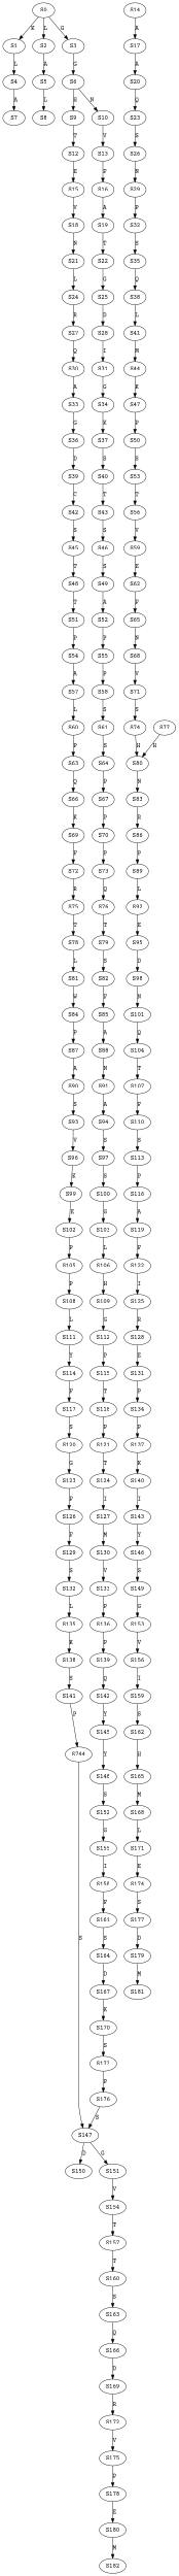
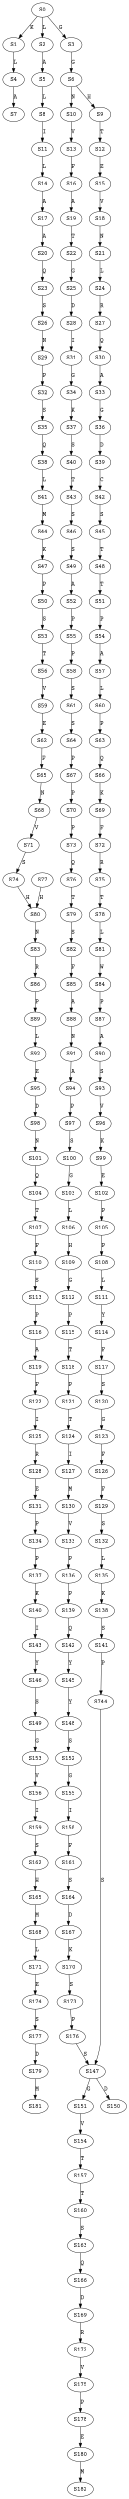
  strict digraph {
    fontname="Courier Prime"
    node [fontname="Courier Prime"]
    edge [fontname="Courier Prime"]
    S0
    S1
    S2
    S3
    S4
    S5
    S6
    S7
    S8
    S9
    S10
+   S11
    S12
    S13
    S14
    S15
    S16
    S17
    S18
    S19
    S20
    S21
    S22
    S23
    S24
    S25
    S26
    S27
    S28
    S29
    S30
    S31
    S32
    S33
    S34
    S35
    S36
    S37
    S38
    S39
    S40
    S41
    S42
    S43
    S44
    S45
    S46
    S47
    S48
    S49
    S50
    S51
    S52
    S53
    S54
    S55
    S56
    S57
    S58
    S59
    S60
    S61
    S62
    S63
    S64
    S65
    S66
    S67
    S68
    S69
    S70
    S71
    S72
    S73
    S74
    S75
    S76
    S80
    S78
    S79
    S77
    S81
    S82
    S83
    S84
    S85
    S86
    S87
    S88
    S89
    S90
    S91
    S92
    S93
    S94
    S95
    S96
    S97
    S98
    S99
    S100
    S101
    S102
    S103
    S104
    S105
    S106
    S107
    S108
    S109
    S110
    S111
    S112
    S113
    S114
    S115
    S116
    S117
    S118
    S119
    S120
    S121
    S122
    S123
    S124
    S125
    S126
    S127
    S128
    S129
    S130
    S131
    S132
    S133
    S134
    S135
    S136
    S137
    S138
    S139
    S140
    S141
    S142
    S143
    n145 [label=S744]
    S145
    S146
    S147
    S148
    S149
    S150
    S151
    S152
    S153
    S154
    S155
    S156
    S157
    S158
    S159
    S160
    S161
    S162
    S163
    S164
    S165
    S166
    S167
    S168
    S169
    S170
    S171
    S172
    S173
    S174
    S175
    S176
    S177
    S178
    S179
    S180
    S181
    S182
    S0 -> S1 [label=K]
    S0 -> S2 [label=L]
    S0 -> S3 [label=G]
    S1 -> S4 [label=L]
    S2 -> S5 [label=A]
    S3 -> S6 [label=G]
    S4 -> S7 [label=A]
    S5 -> S8 [label=L]
    S6 -> S9 [label=H]
    S6 -> S10 [label=N]
+   S8 -> S11 [label=I]
    S9 -> S12 [label=T]
    S10 -> S13 [label=V]
+   S11 -> S14 [label=L]
    S12 -> S15 [label=E]
    S13 -> S16 [label=F]
    S14 -> S17 [label=A]
    S15 -> S18 [label=V]
    S16 -> S19 [label=A]
    S17 -> S20 [label=A]
    S18 -> S21 [label=N]
    S19 -> S22 [label=T]
    S20 -> S23 [label=Q]
    S21 -> S24 [label=L]
    S22 -> S25 [label=G]
    S23 -> S26 [label=S]
    S24 -> S27 [label=R]
    S25 -> S28 [label=D]
    S26 -> S29 [label=N]
    S27 -> S30 [label=Q]
    S28 -> S31 [label=I]
    S29 -> S32 [label=P]
    S30 -> S33 [label=A]
    S31 -> S34 [label=G]
    S32 -> S35 [label=S]
    S33 -> S36 [label=G]
    S34 -> S37 [label=K]
    S35 -> S38 [label=Q]
    S36 -> S39 [label=D]
    S37 -> S40 [label=S]
    S38 -> S41 [label=L]
    S39 -> S42 [label=C]
    S40 -> S43 [label=T]
    S41 -> S44 [label=M]
    S42 -> S45 [label=S]
    S43 -> S46 [label=S]
    S44 -> S47 [label=K]
    S45 -> S48 [label=T]
    S46 -> S49 [label=S]
    S47 -> S50 [label=P]
    S48 -> S51 [label=T]
    S49 -> S52 [label=A]
    S50 -> S53 [label=S]
    S51 -> S54 [label=P]
    S52 -> S55 [label=P]
    S53 -> S56 [label=T]
    S54 -> S57 [label=A]
    S55 -> S58 [label=P]
    S56 -> S59 [label=V]
    S57 -> S60 [label=L]
    S58 -> S61 [label=S]
    S59 -> S62 [label=E]
    S60 -> S63 [label=P]
    S61 -> S64 [label=S]
    S62 -> S65 [label=F]
    S63 -> S66 [label=Q]
    S64 -> S67 [label=P]
    S65 -> S68 [label=N]
    S66 -> S69 [label=K]
    S67 -> S70 [label=P]
    S68 -> S71 [label=V]
    S69 -> S72 [label=F]
    S70 -> S73 [label=P]
    S71 -> S74 [label=S]
    S72 -> S75 [label=R]
    S73 -> S76 [label=Q]
    S74 -> S80 [label=H]
    S75 -> S78 [label=T]
    S76 -> S79 [label=T]
    S80 -> S83 [label=N]
    S78 -> S81 [label=L]
    S79 -> S82 [label=S]
    S77 -> S80 [label=H]
    S81 -> S84 [label=W]
    S82 -> S85 [label=F]
    S83 -> S86 [label=R]
    S84 -> S87 [label=P]
    S85 -> S88 [label=A]
    S86 -> S89 [label=P]
    S87 -> S90 [label=A]
    S88 -> S91 [label=N]
    S89 -> S92 [label=L]
    S90 -> S93 [label=S]
    S91 -> S94 [label=A]
    S92 -> S95 [label=E]
    S93 -> S96 [label=V]
-   S94 -> S97 [label=S]
+   S94 -> S97 [label=P]
    S95 -> S98 [label=D]
    S96 -> S99 [label=K]
    S97 -> S100 [label=S]
    S98 -> S101 [label=N]
    S99 -> S102 [label=E]
    S100 -> S103 [label=G]
    S101 -> S104 [label=Q]
    S102 -> S105 [label=P]
    S103 -> S106 [label=L]
    S104 -> S107 [label=T]
    S105 -> S108 [label=P]
    S106 -> S109 [label=H]
    S107 -> S110 [label=F]
    S108 -> S111 [label=L]
    S109 -> S112 [label=G]
    S110 -> S113 [label=S]
    S111 -> S114 [label=Y]
    S112 -> S115 [label=P]
    S113 -> S116 [label=P]
    S114 -> S117 [label=F]
    S115 -> S118 [label=T]
    S116 -> S119 [label=A]
    S117 -> S120 [label=S]
    S118 -> S121 [label=P]
    S119 -> S122 [label=F]
    S120 -> S123 [label=G]
    S121 -> S124 [label=T]
    S122 -> S125 [label=I]
    S123 -> S126 [label=F]
    S124 -> S127 [label=I]
    S125 -> S128 [label=R]
    S126 -> S129 [label=F]
    S127 -> S130 [label=M]
    S128 -> S131 [label=E]
    S129 -> S132 [label=S]
    S130 -> S133 [label=V]
    S131 -> S134 [label=P]
    S132 -> S135 [label=L]
    S133 -> S136 [label=P]
    S134 -> S137 [label=P]
    S135 -> S138 [label=K]
    S136 -> S139 [label=P]
    S137 -> S140 [label=K]
    S138 -> S141 [label=S]
    S139 -> S142 [label=Q]
    S140 -> S143 [label=I]
    S141 -> n145 [label=P]
    S142 -> S145 [label=Y]
    S143 -> S146 [label=Y]
    n145 -> S147 [label=S]
    S145 -> S148 [label=Y]
    S146 -> S149 [label=S]
    S147 -> S150 [label=D]
    S147 -> S151 [label=G]
    S148 -> S152 [label=S]
    S149 -> S153 [label=G]
    S151 -> S154 [label=V]
    S152 -> S155 [label=G]
    S153 -> S156 [label=V]
    S154 -> S157 [label=T]
    S155 -> S158 [label=I]
    S156 -> S159 [label=I]
    S157 -> S160 [label=T]
    S158 -> S161 [label=F]
    S159 -> S162 [label=S]
    S160 -> S163 [label=S]
    S161 -> S164 [label=S]
    S162 -> S165 [label=H]
    S163 -> S166 [label=Q]
    S164 -> S167 [label=D]
    S165 -> S168 [label=M]
    S166 -> S169 [label=D]
    S167 -> S170 [label=K]
    S168 -> S171 [label=L]
    S169 -> S172 [label=R]
    S170 -> S173 [label=S]
    S171 -> S174 [label=E]
    S172 -> S175 [label=V]
    S173 -> S176 [label=P]
    S174 -> S177 [label=S]
    S175 -> S178 [label=P]
    S176 -> S147 [label=S]
    S177 -> S179 [label=D]
    S178 -> S180 [label=E]
    S179 -> S181 [label=M]
    S180 -> S182 [label=M]
  }
